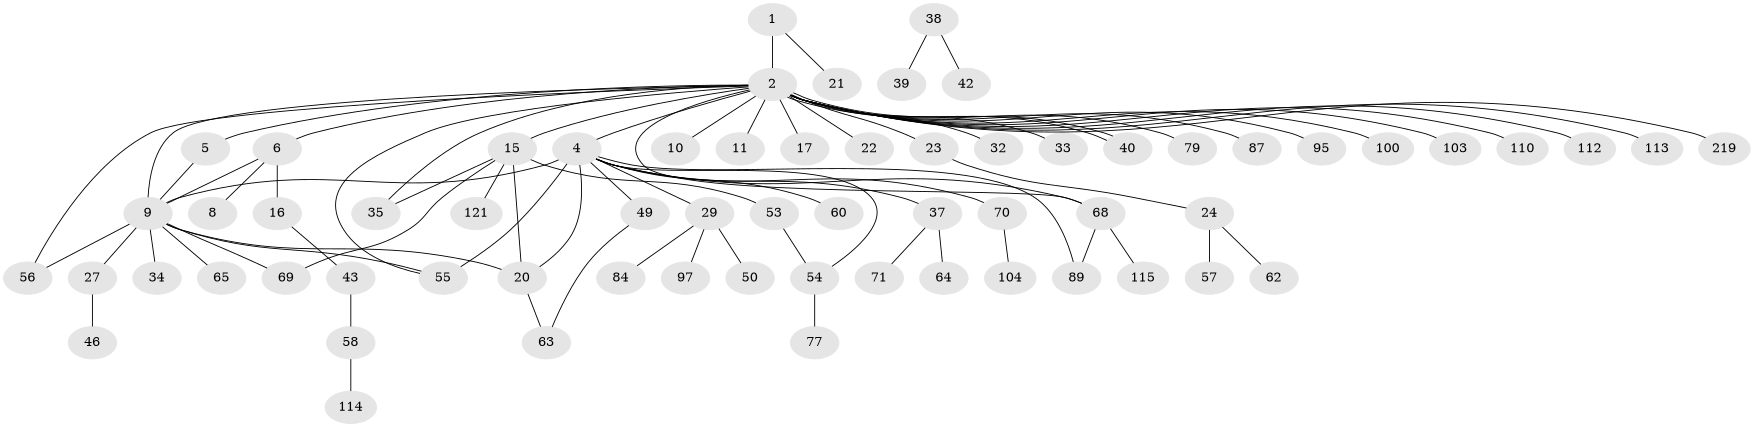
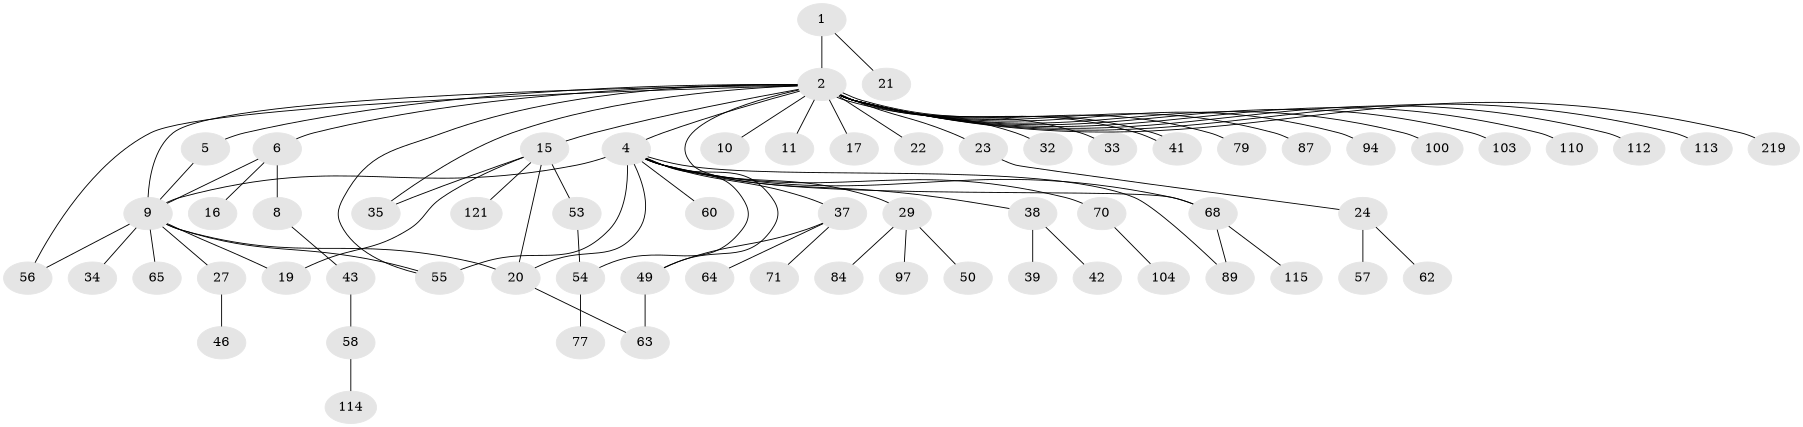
  graph {
    node [color=gray90 style=filled]
    1 [super="+66"]
    2 [super="+67+61+3"]
    21
    4 [super="+44+101+98+86+36+7"]
    5
    6 [super="+14+124"]
    9 [super="+26+13+85+99+93+41+12"]
    10
    11
    15 [super="+19+18+73+76+94+82+72+54+47+45+31"]
    17
    22
    23
    32
    33
    35
-   40
+   40 [label=41]
    55
    56 [super="+106+117"]
    68
    79
    87
-   95
+   95 [label=94]
    100
    103
    110
    112
    113
    n29 [label=219]
    20 [super="+109+102"]
    29
    37
    38
    49
    n35 [label=54]
    60
    70
    89
    8
    16
    27 [super="+91+90"]
    34
    65
-   69
+   69 [label=19]
    53
    121
    24 [super="+48+127"]
    115
    63
    50
    84
    97
    64 [super="+122"]
    71
    39
    42
    77
    104
    43 [super="+111"]
    58
    46
    57
    62
    114
    1 -- 2 [weight=2]
    1 -- 21
    2 -- 4 [weight=3]
    2 -- 5
    2 -- 6 [weight=2]
    2 -- 9
    2 -- 10
    2 -- 11
    2 -- 15 [weight=3]
    2 -- 17
    2 -- 22
    2 -- 23
    2 -- 32
    2 -- 33
    2 -- 35
    2 -- 40
    2 -- 40
    2 -- 55
    2 -- 56
    2 -- 68
    2 -- 79
    2 -- 87
    2 -- 95
    2 -- 100
    2 -- 103
    2 -- 110
    2 -- 112
    2 -- 113
    2 -- n29
    4 -- 9
    4 -- 55 [weight=2]
    4 -- 68
    4 -- 20
    4 -- 29
    4 -- 37
+   4 -- 38
    4 -- 49
    4 -- n35
    4 -- 60
    4 -- 70
    4 -- 89
    5 -- 9
    6 -- 9
    6 -- 8
    6 -- 16
    9 -- 55
    9 -- 56
    9 -- 20
    9 -- 27
    9 -- 34
    9 -- 65
    9 -- 69
    15 -- 35
    15 -- 20
    15 -- 69
    15 -- 53
    15 -- 121
    23 -- 24
    68 -- 89
    68 -- 115
    20 -- 63
    29 -- 50
    29 -- 84
    29 -- 97
+   37 -- 49
    37 -- 64
    37 -- 71
    38 -- 39
    38 -- 42
    49 -- 63
    n35 -- 77
    70 -- 104
-   16 -- 43
+   8 -- 43
    27 -- 46
    53 -- n35
    24 -- 57
    24 -- 62
    43 -- 58
    58 -- 114
  }
